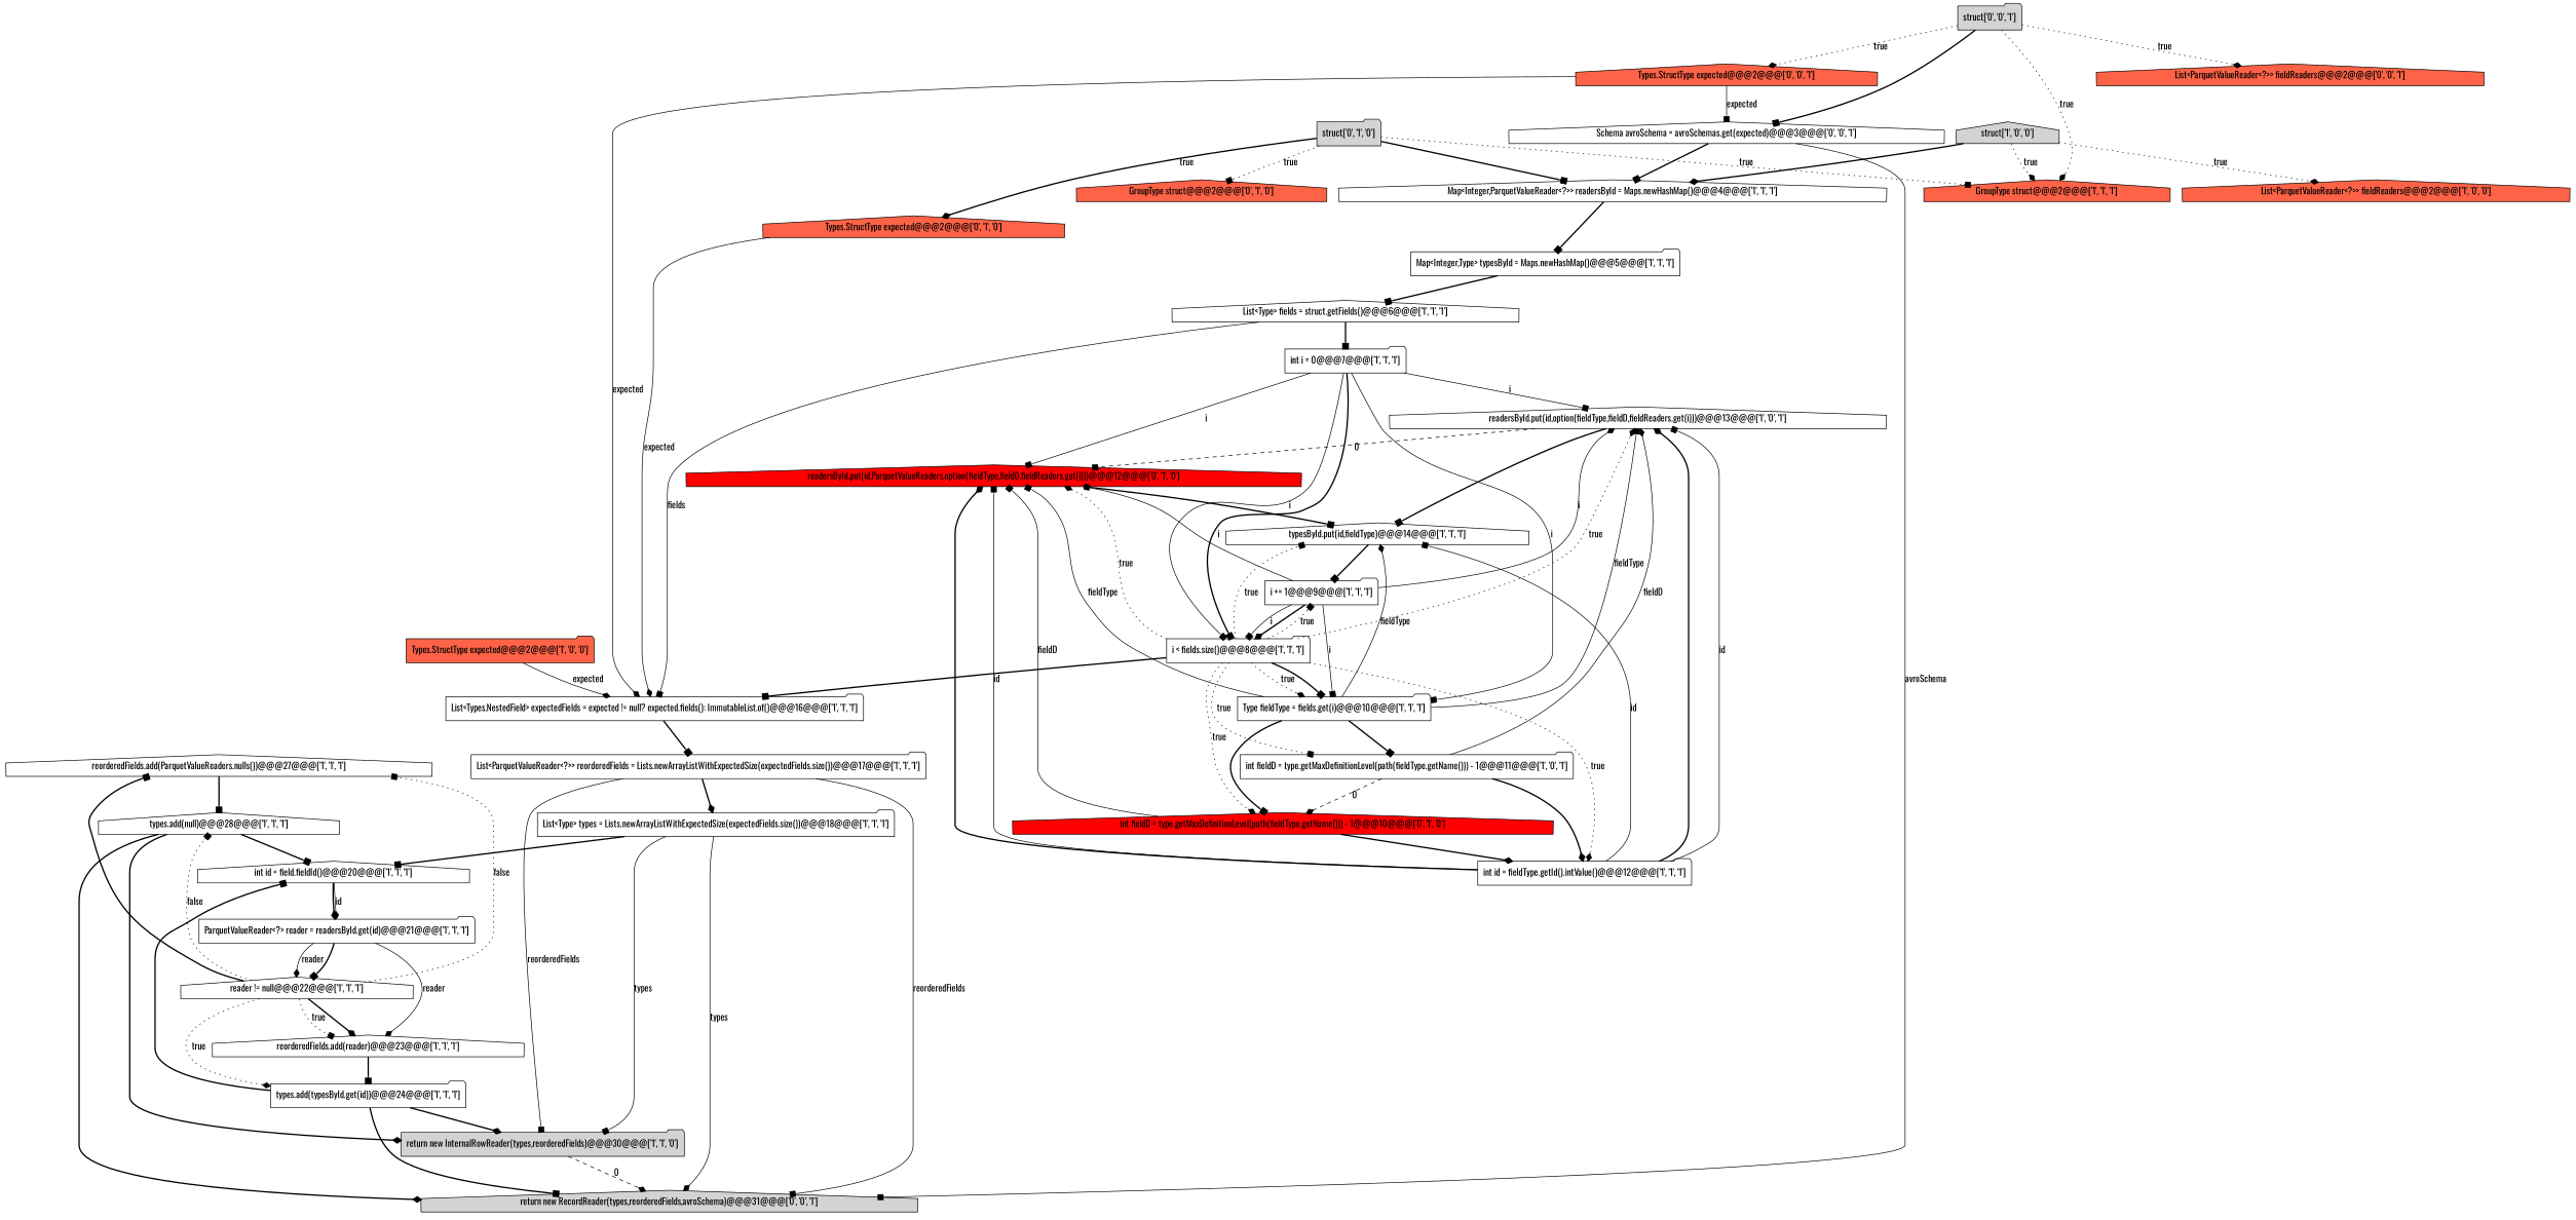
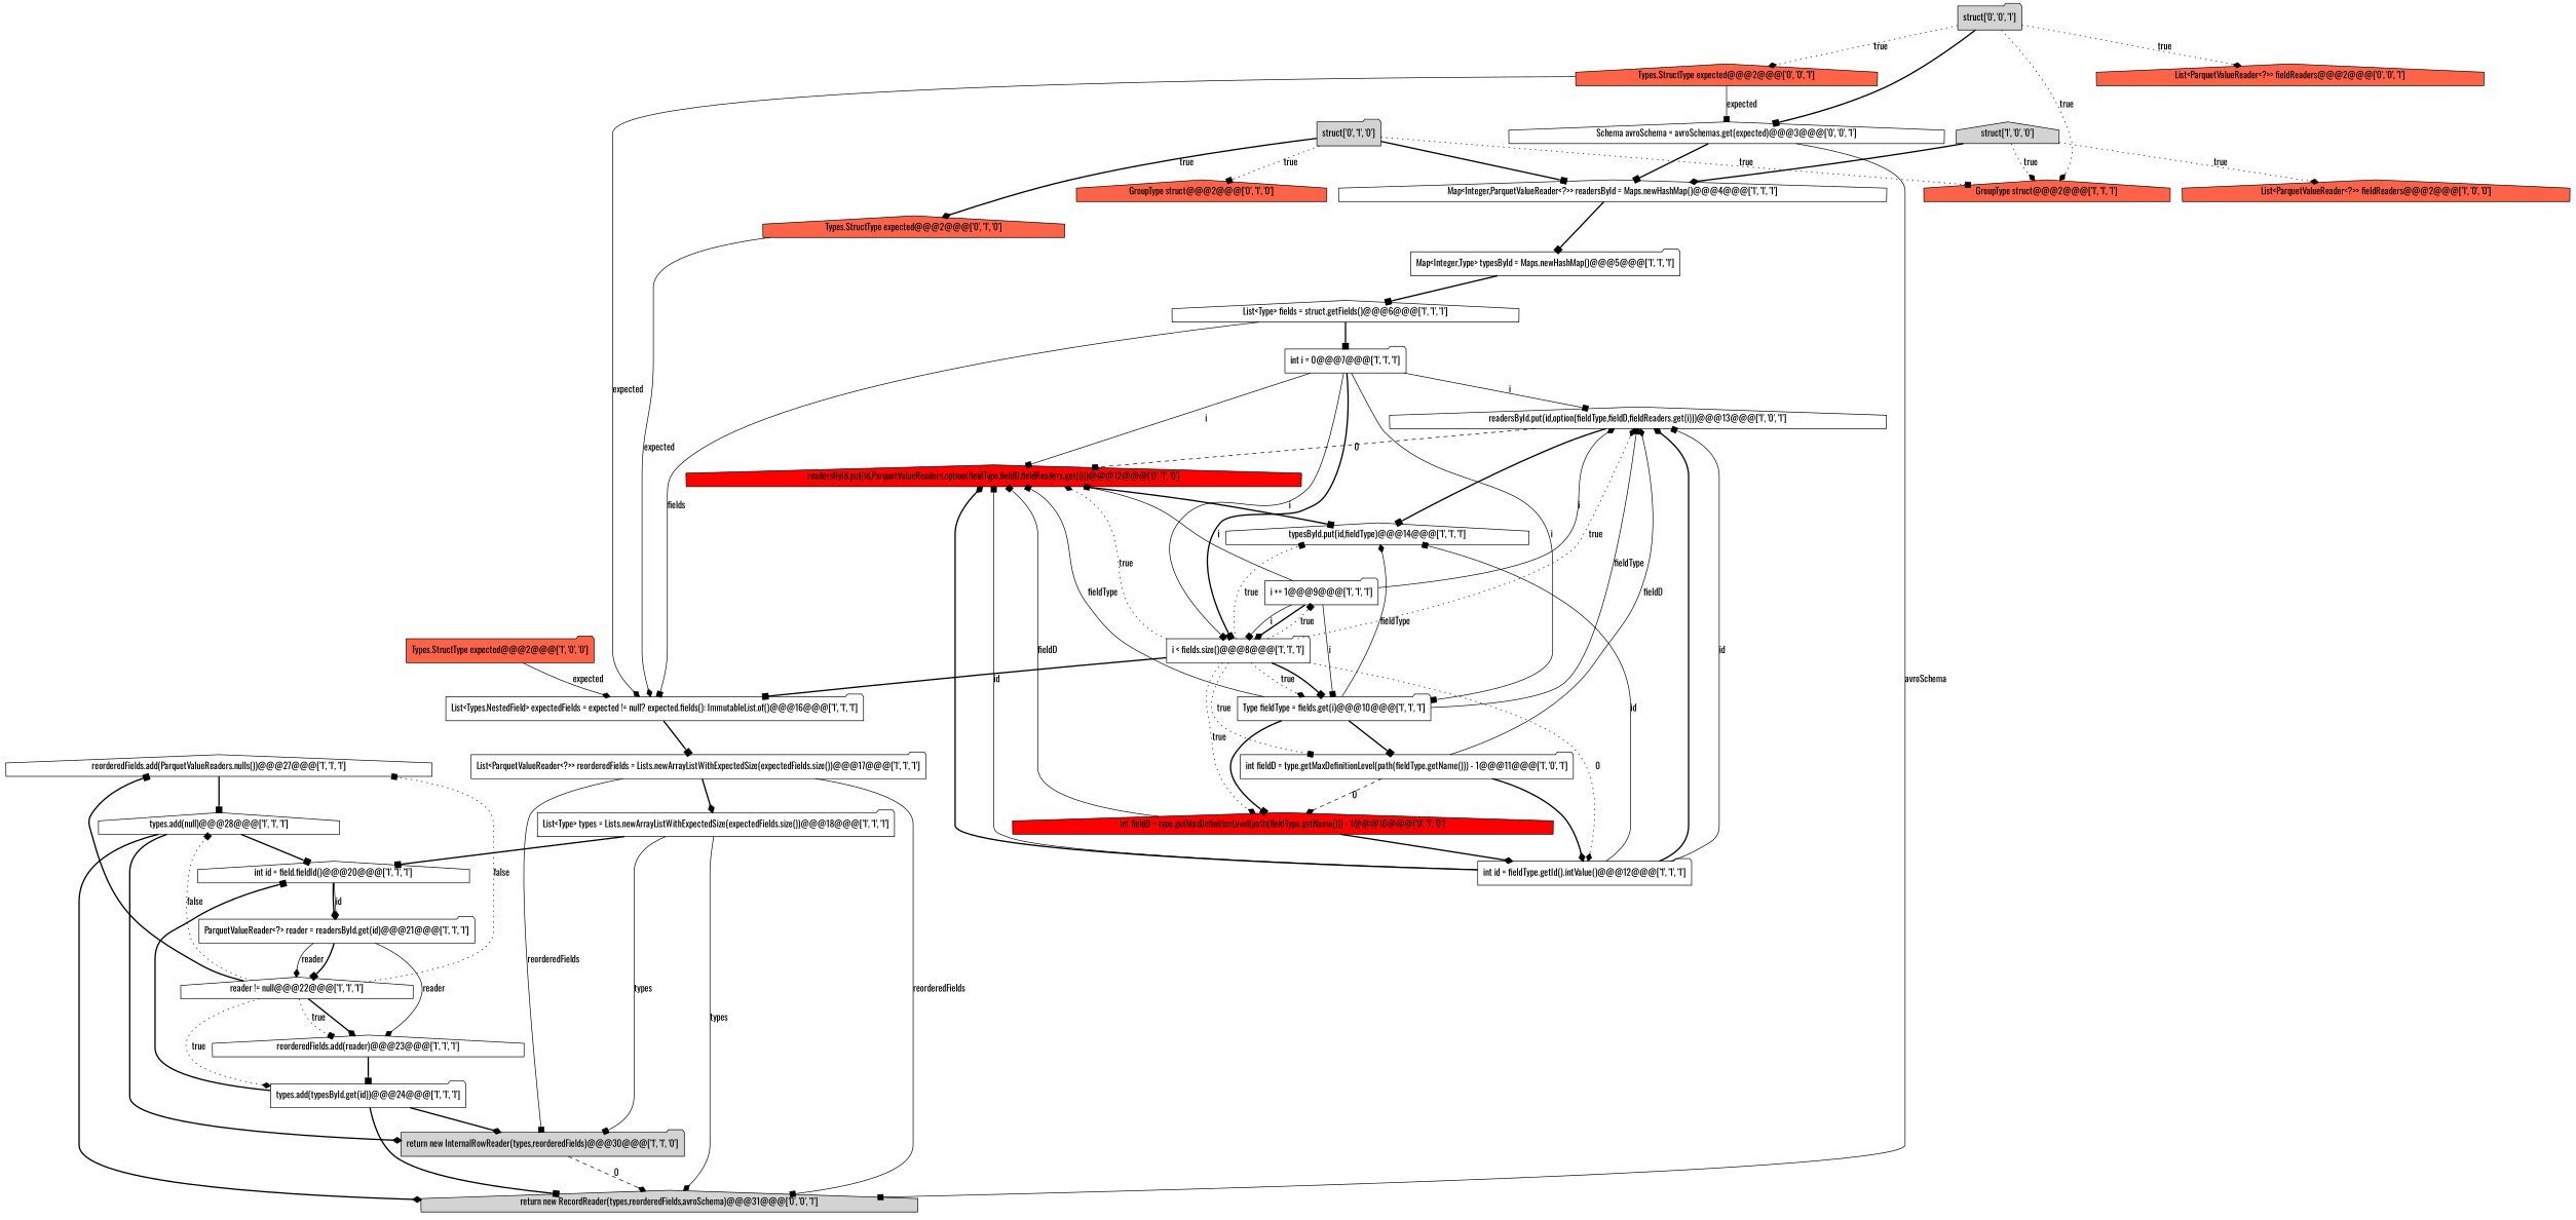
  digraph {
    fontname=Oswald
    node [fillcolor=white fontname=Oswald shape=house style=filled]
    edge [arrowhead=box fontname=Oswald style=bold]
    n1 [label="reorderedFields.add(ParquetValueReaders.nulls())@@@27@@@['1', '1', '1']"]
    n2 [label="types.add(null)@@@28@@@['1', '1', '1']"]
    n3 [fillcolor=lightgray label="return new RecordReader(types,reorderedFields,avroSchema)@@@31@@@['0', '0', '1']"]
    n4 [fillcolor=lightgray label="return new InternalRowReader(types,reorderedFields)@@@30@@@['1', '1', '0']" shape=folder]
    n5 [label="int id = field.fieldId()@@@20@@@['1', '1', '1']"]
    n6 [fillcolor=tomato label="GroupType struct@@@2@@@['1', '1', '1']"]
    n7 [label="Schema avroSchema = avroSchemas.get(expected)@@@3@@@['0', '0', '1']"]
    n8 [label="Map<Integer,ParquetValueReader<?>> readersById = Maps.newHashMap()@@@4@@@['1', '1', '1']"]
    n9 [label="Map<Integer,Type> typesById = Maps.newHashMap()@@@5@@@['1', '1', '1']" shape=folder]
    n10 [label="int fieldD = type.getMaxDefinitionLevel(path(fieldType.getName())) - 1@@@11@@@['1', '0', '1']" shape=folder]
    n11 [label="readersById.put(id,option(fieldType,fieldD,fieldReaders.get(i)))@@@13@@@['1', '0', '1']"]
    n12 [label="int id = fieldType.getId().intValue()@@@12@@@['1', '1', '1']" shape=folder]
    n13 [fillcolor=red label="int fieldD = type.getMaxDefinitionLevel(path(fieldType.getName())) - 1@@@10@@@['0', '1', '0']"]
    n14 [fillcolor=red label="readersById.put(id,ParquetValueReaders.option(fieldType,fieldD,fieldReaders.get(i)))@@@12@@@['0', '1', '0']"]
    n15 [label="typesById.put(id,fieldType)@@@14@@@['1', '1', '1']"]
    n16 [label="i += 1@@@9@@@['1', '1', '1']" shape=folder]
    n17 [fillcolor=tomato label="Types.StructType expected@@@2@@@['1', '0', '0']" shape=folder]
    n18 [label="List<Types.NestedField> expectedFields = expected != null? expected.fields(): ImmutableList.of()@@@16@@@['1', '1', '1']" shape=folder]
    n19 [label="List<ParquetValueReader<?>> reorderedFields = Lists.newArrayListWithExpectedSize(expectedFields.size())@@@17@@@['1', '1', '1']" shape=folder]
    n20 [label="List<Type> types = Lists.newArrayListWithExpectedSize(expectedFields.size())@@@18@@@['1', '1', '1']" shape=folder]
    n21 [label="ParquetValueReader<?> reader = readersById.get(id)@@@21@@@['1', '1', '1']" shape=folder]
    n22 [fillcolor=tomato label="List<ParquetValueReader<?>> fieldReaders@@@2@@@['0', '0', '1']"]
    n23 [label="reader != null@@@22@@@['1', '1', '1']"]
    n24 [label="reorderedFields.add(reader)@@@23@@@['1', '1', '1']"]
    n25 [label="types.add(typesById.get(id))@@@24@@@['1', '1', '1']" shape=folder]
    n26 [fillcolor=lightgray label="struct['0', '1', '0']" shape=folder]
    n27 [fillcolor=tomato label="GroupType struct@@@2@@@['0', '1', '0']"]
    n28 [fillcolor=tomato label="Types.StructType expected@@@2@@@['0', '1', '0']"]
    n29 [fillcolor=lightgray label="struct['0', '0', '1']" shape=folder]
    n30 [fillcolor=tomato label="Types.StructType expected@@@2@@@['0', '0', '1']"]
    n31 [fillcolor=tomato label="List<ParquetValueReader<?>> fieldReaders@@@2@@@['1', '0', '0']"]
    n32 [label="Type fieldType = fields.get(i)@@@10@@@['1', '1', '1']" shape=folder]
    n33 [label="i < fields.size()@@@8@@@['1', '1', '1']" shape=folder]
    n34 [fillcolor=lightgray label="struct['1', '0', '0']"]
    n35 [label="List<Type> fields = struct.getFields()@@@6@@@['1', '1', '1']"]
    n36 [label="int i = 0@@@7@@@['1', '1', '1']" shape=folder]
    n1 -> n2
    n2 -> n3 [arrowhead=diamond]
    n2 -> n4 [arrowhead=diamond]
    n2 -> n5
    n4 -> n3 [arrowhead=diamond label=0 style=dashed]
    n5 -> n21 [arrowhead=diamond label=id style=solid]
    n5 -> n21 [arrowhead=diamond]
    n7 -> n3 [label=avroSchema style=solid]
    n7 -> n8
    n8 -> n9
    n9 -> n35
    n10 -> n11 [arrowhead=diamond label=fieldD style=solid]
    n10 -> n12 [arrowhead=diamond]
    n10 -> n13 [arrowhead=diamond label=0 style=dashed]
    n11 -> n14 [label=0 style=dashed]
    n11 -> n15
    n12 -> n11 [label=id style=solid]
    n12 -> n11 [arrowhead=diamond]
    n12 -> n14 [label=id style=solid]
    n12 -> n14 [arrowhead=diamond]
    n12 -> n15 [label=id style=solid]
    n13 -> n12 [arrowhead=diamond]
    n13 -> n14 [label=fieldD style=solid]
    n14 -> n15
-   n15 -> n16
    n16 -> n11 [arrowhead=diamond label=i style=solid]
    n16 -> n14 [label=i style=solid]
    n16 -> n32 [label=i style=solid]
    n16 -> n33 [label=i style=solid]
    n16 -> n33 [arrowhead=diamond]
    n17 -> n18 [arrowhead=diamond label=expected style=solid]
    n18 -> n19
    n19 -> n3 [label=reorderedFields style=solid]
    n19 -> n4 [label=reorderedFields style=solid]
    n19 -> n20 [arrowhead=diamond]
    n20 -> n3 [arrowhead=diamond label=types style=solid]
    n20 -> n4 [label=types style=solid]
    n20 -> n5
    n21 -> n23 [arrowhead=diamond label=reader style=solid]
    n21 -> n23
    n21 -> n24 [arrowhead=diamond label=reader style=solid]
    n23 -> n1 [label=false style=dotted]
    n23 -> n1
    n23 -> n2 [label=false style=dotted]
    n23 -> n24 [arrowhead=diamond]
    n23 -> n24 [label=true style=dotted]
    n23 -> n25 [arrowhead=diamond label=true style=dotted]
    n24 -> n25
    n25 -> n3
    n25 -> n4 [arrowhead=diamond]
    n25 -> n5
    n26 -> n6 [label=true style=dotted]
    n26 -> n8
    n26 -> n27 [label=true style=dotted]
    n26 -> n28 [arrowhead=diamond label=true]
    n28 -> n18 [arrowhead=diamond label=expected style=solid]
    n29 -> n6 [arrowhead=diamond label=true style=dotted]
    n29 -> n7
    n29 -> n22 [arrowhead=diamond label=true style=dotted]
    n29 -> n30 [arrowhead=diamond label=true style=dotted]
    n30 -> n7 [label=expected style=solid]
    n30 -> n18 [arrowhead=diamond label=expected style=solid]
    n32 -> n10
    n32 -> n11 [label=fieldType style=solid]
    n32 -> n13
    n32 -> n14 [label=fieldType style=solid]
    n32 -> n15 [arrowhead=diamond label=fieldType style=solid]
    n33 -> n10 [label=true style=dotted]
    n33 -> n11 [arrowhead=diamond label=true style=dotted]
-   n33 -> n12 [arrowhead=diamond label=true style=dotted]
+   n33 -> n12 [arrowhead=diamond label=0 style=dotted]
    n33 -> n13 [arrowhead=diamond label=true style=dotted]
    n33 -> n14 [arrowhead=diamond label=true style=dotted]
    n33 -> n15 [label=true style=dotted]
    n33 -> n16 [label=true style=dotted]
    n33 -> n18
    n33 -> n32 [arrowhead=diamond label=true style=dotted]
    n33 -> n32
    n34 -> n6 [arrowhead=diamond label=true style=dotted]
    n34 -> n8 [arrowhead=diamond]
    n34 -> n31 [arrowhead=diamond label=true style=dotted]
    n35 -> n18 [label=fields style=solid]
    n35 -> n36
    n36 -> n11 [label=i style=solid]
    n36 -> n14 [label=i style=solid]
    n36 -> n32 [label=i style=solid]
    n36 -> n33
    n36 -> n33 [label=i style=solid]
  }
